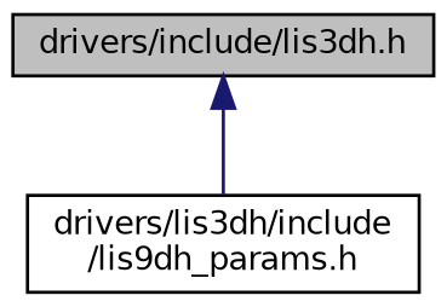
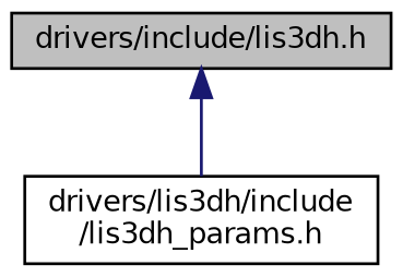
  digraph {
    node [color=black fontname=Helvetica fontsize=10 shape=record style=filled]
    n1 [fillcolor=grey75 fontcolor=black height=0.2 label="drivers/include/lis3dh.h" width=0.4]
-   n2 [fillcolor=white height=0.2 label="drivers/lis3dh/include\l/lis9dh_params.h" width=0.4]
+   n2 [fillcolor=white height=0.2 label="drivers/lis3dh/include\l/lis3dh_params.h" width=0.4]
    n1 -> n2 [color=midnightblue dir=back fontname=Helvetica fontsize=10 labelfontname=Helvetica labelfontsize=10 style=solid]
  }
